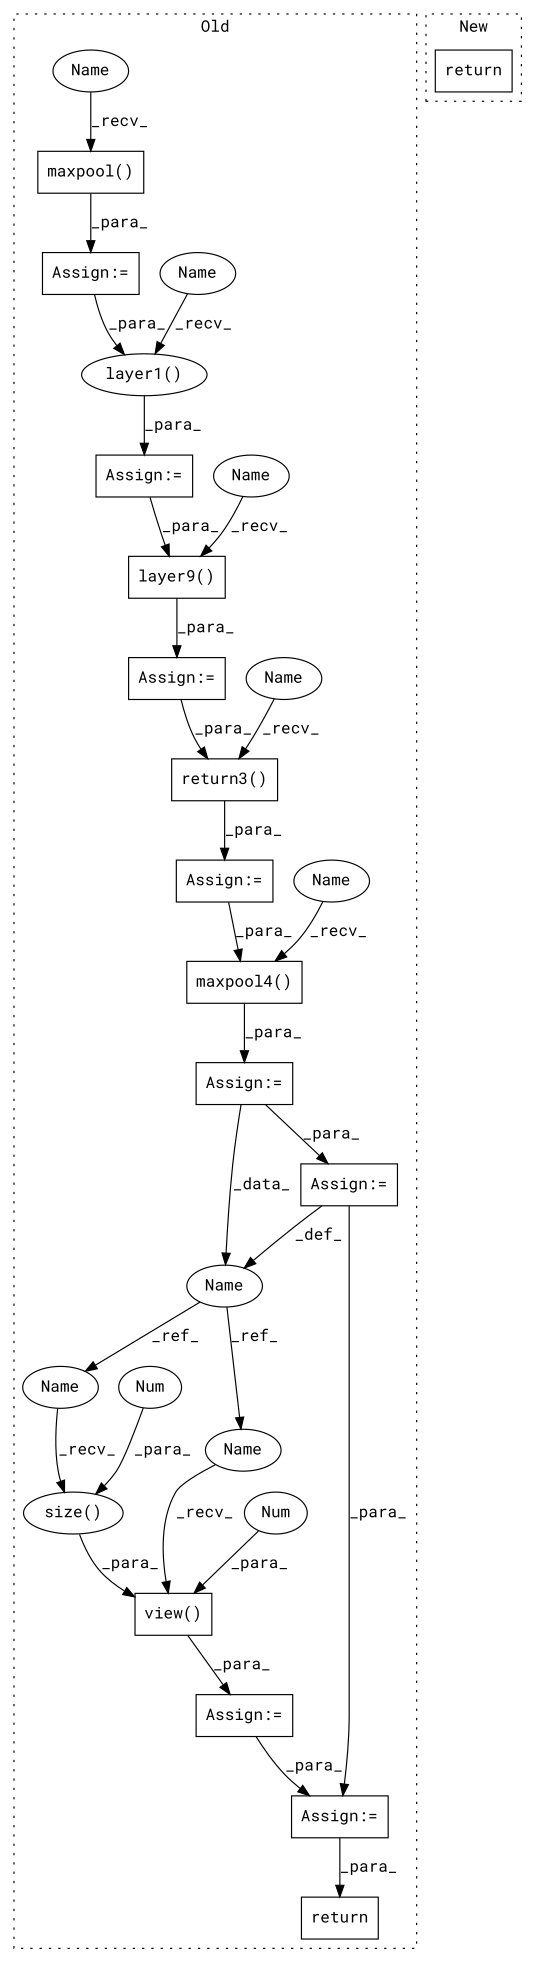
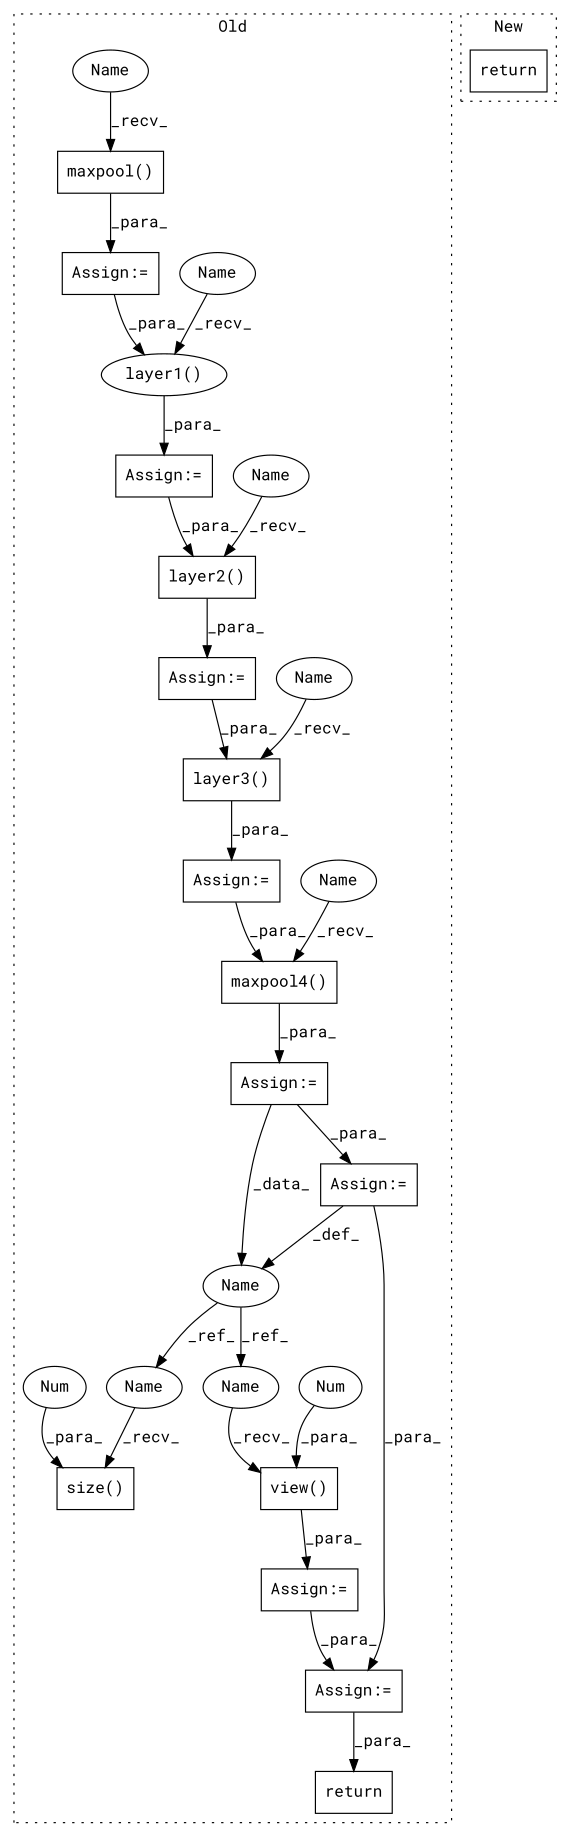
  digraph {
    fontname="Roboto Mono"
    node [a=68 fontname="Roboto Mono" l=3 shape=box]
    edge [fontname="Roboto Mono"]
    n1 [a=75 l="12,1" label="layer1()" s="7084,7099" shape=ellipse]
-   n2 [a=75 l="12,1" label="return3()" s="7146,7161"]
+   n2 [a=75 l="12,1" label="layer3()" s="7146,7161"]
    n3 [a=75 l="9,1" label="view()" s="7294,7318"]
    n4 [a=76 l=2 label=Num s=7316 shape=ellipse]
    n5 [label="Assign:=" s=7291]
    n6 [a=93 l=7 label=return s=7359]
-   n7 [a=75 l="9,1" label="size()" s="7303,7313" shape=ellipse]
+   n7 [a=75 l="9,1" label="size()" s="7303,7313"]
    n8 [a=76 l=1 label=Num s=7312 shape=ellipse]
    n9 [a=87 label=Name s=7243 shape=ellipse]
-   n10 [a=75 l="12,1" label="layer9()" s="7115,7130"]
+   n10 [a=75 l="12,1" label="layer2()" s="7115,7130"]
    n11 [label="Assign:=" s=7081]
    n12 [label="Assign:=" s=7215]
    n13 [label="Assign:=" s=7112]
    n14 [label="Assign:=" s=7049]
    n15 [label="Assign:=" s=7246]
    n16 [label="Assign:=" s=7331]
    n17 [a=75 l="12,1" label="maxpool4()" s="7218,7233"]
    n18 [label="Assign:=" s=7143]
    n19 [a=75 l="13,1" label="maxpool()" s="7052,7068"]
    n20 [a=87 label=Name s=7294 shape=ellipse]
    n21 [a=87 label=Name s=7303 shape=ellipse]
    n22 [a=87 l=4 label=Name s=7084 shape=ellipse]
    n23 [a=87 l=4 label=Name s=7218 shape=ellipse]
    n24 [a=87 l=4 label=Name s=7146 shape=ellipse]
    n25 [a=87 l=4 label=Name s=7115 shape=ellipse]
    n26 [a=87 l=4 label=Name s=7052 shape=ellipse]
    n27 [a=93 l=7 label=return s=7465]
    subgraph cluster_1 {
      label=Old
      style=dotted
      n1
      n2
      n3
      n4
      n5
      n6
      n7
      n8
      n9
      n10
      n11
      n12
      n13
      n14
      n15
      n16
      n17
      n18
      n19
      n20
      n21
      n22
      n23
      n24
      n25
      n26
    }
    subgraph cluster_2 {
      label=New
      style=dotted
      n27
    }
    n1 -> n11 [label=_para_]
    n2 -> n18 [label=_para_]
    n3 -> n5 [label=_para_]
    n4 -> n3 [label=_para_]
    n5 -> n16 [label=_para_]
-   n7 -> n3 [label=_para_]
    n8 -> n7 [label=_para_]
    n9 -> n20 [label=_ref_]
    n9 -> n21 [label=_ref_]
    n10 -> n13 [label=_para_]
    n11 -> n10 [label=_para_]
    n12 -> n9 [label=_data_]
    n12 -> n15 [label=_para_]
    n13 -> n2 [label=_para_]
    n14 -> n1 [label=_para_]
    n15 -> n9 [label=_def_]
    n15 -> n16 [label=_para_]
    n16 -> n6 [label=_para_]
    n17 -> n12 [label=_para_]
    n18 -> n17 [label=_para_]
    n19 -> n14 [label=_para_]
    n20 -> n3 [label=_recv_]
    n21 -> n7 [label=_recv_]
    n22 -> n1 [label=_recv_]
    n23 -> n17 [label=_recv_]
    n24 -> n2 [label=_recv_]
    n25 -> n10 [label=_recv_]
    n26 -> n19 [label=_recv_]
  }
